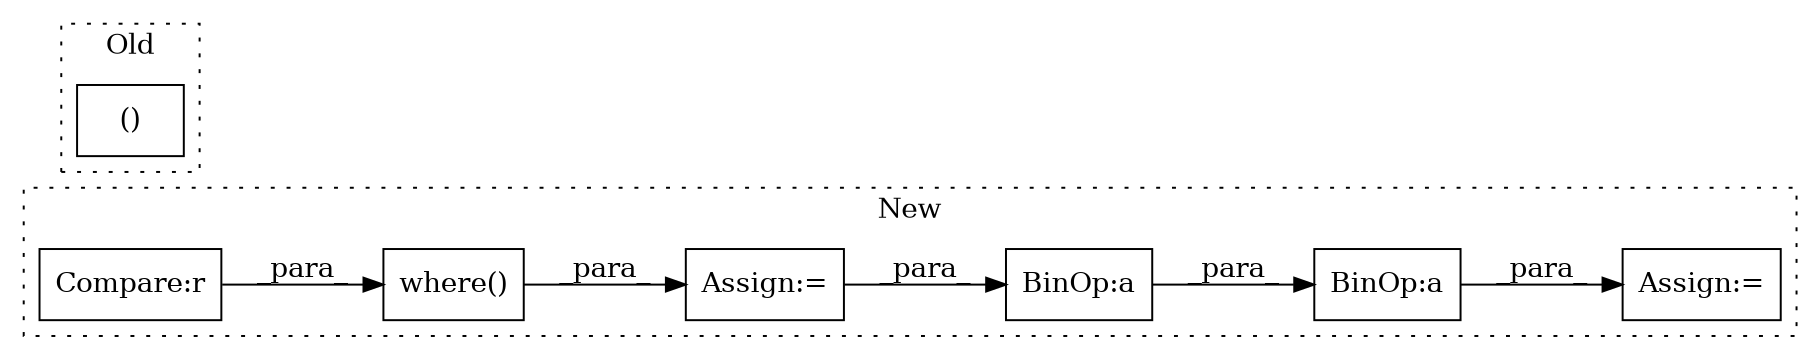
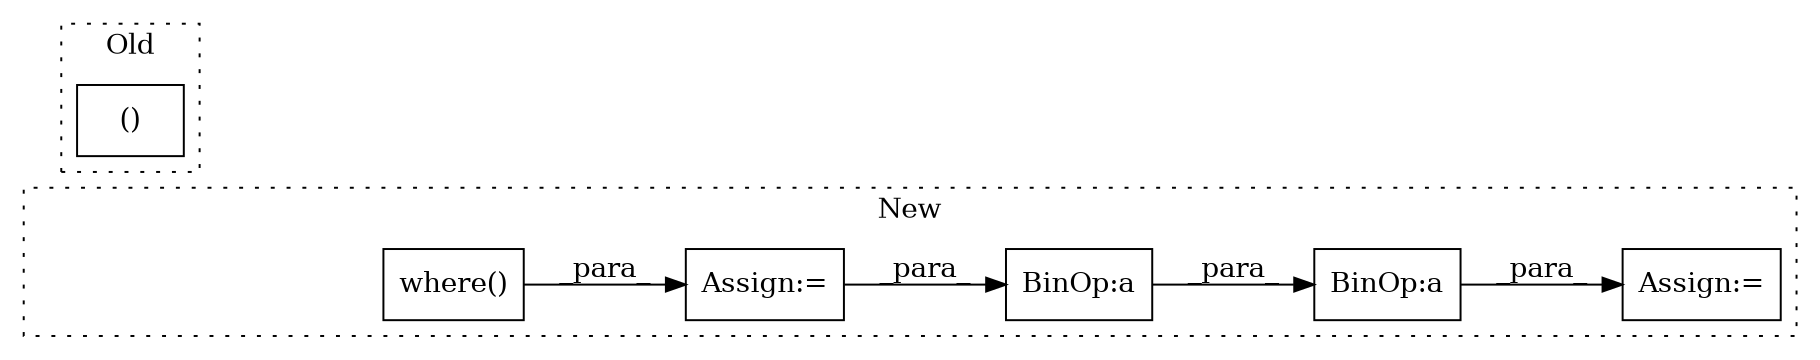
  digraph {
    rankdir=LR
    node [a=68 l=3 shape=box]
    n1 [a=75 l="29,14" label="where()" s="15605,15752"]
    n2 [label="Assign:=" s=15783]
-   n3 [a=40 l=13 label="Compare:r" s=15644]
    n4 [label="Assign:=" s=15602]
    n5 [a=82 label="BinOp:a" s=15835]
    n6 [a=82 label="BinOp:a" s=15796]
    n7 [a=54 l=9 label="()" s=16624]
    subgraph cluster_1 {
      label=New
      style=dotted
      n1
      n2
-     n3
      n4
      n5
      n6
    }
    subgraph cluster_2 {
      label=Old
      style=dotted
      n7
    }
    n1 -> n4 [label=_para_]
-   n3 -> n1 [label=_para_]
    n4 -> n5 [label=_para_]
    n5 -> n6 [label=_para_]
    n6 -> n2 [label=_para_]
  }
